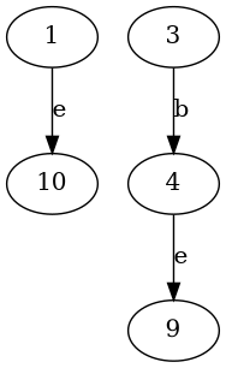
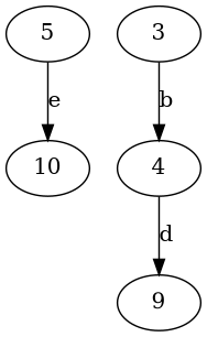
  strict digraph {
-   1
+   1 [label=5]
    10
    3
    4
    9
    1 -> 10 [label=e]
    3 -> 4 [label=b]
-   4 -> 9 [label=e]
+   4 -> 9 [label=d]
  }
